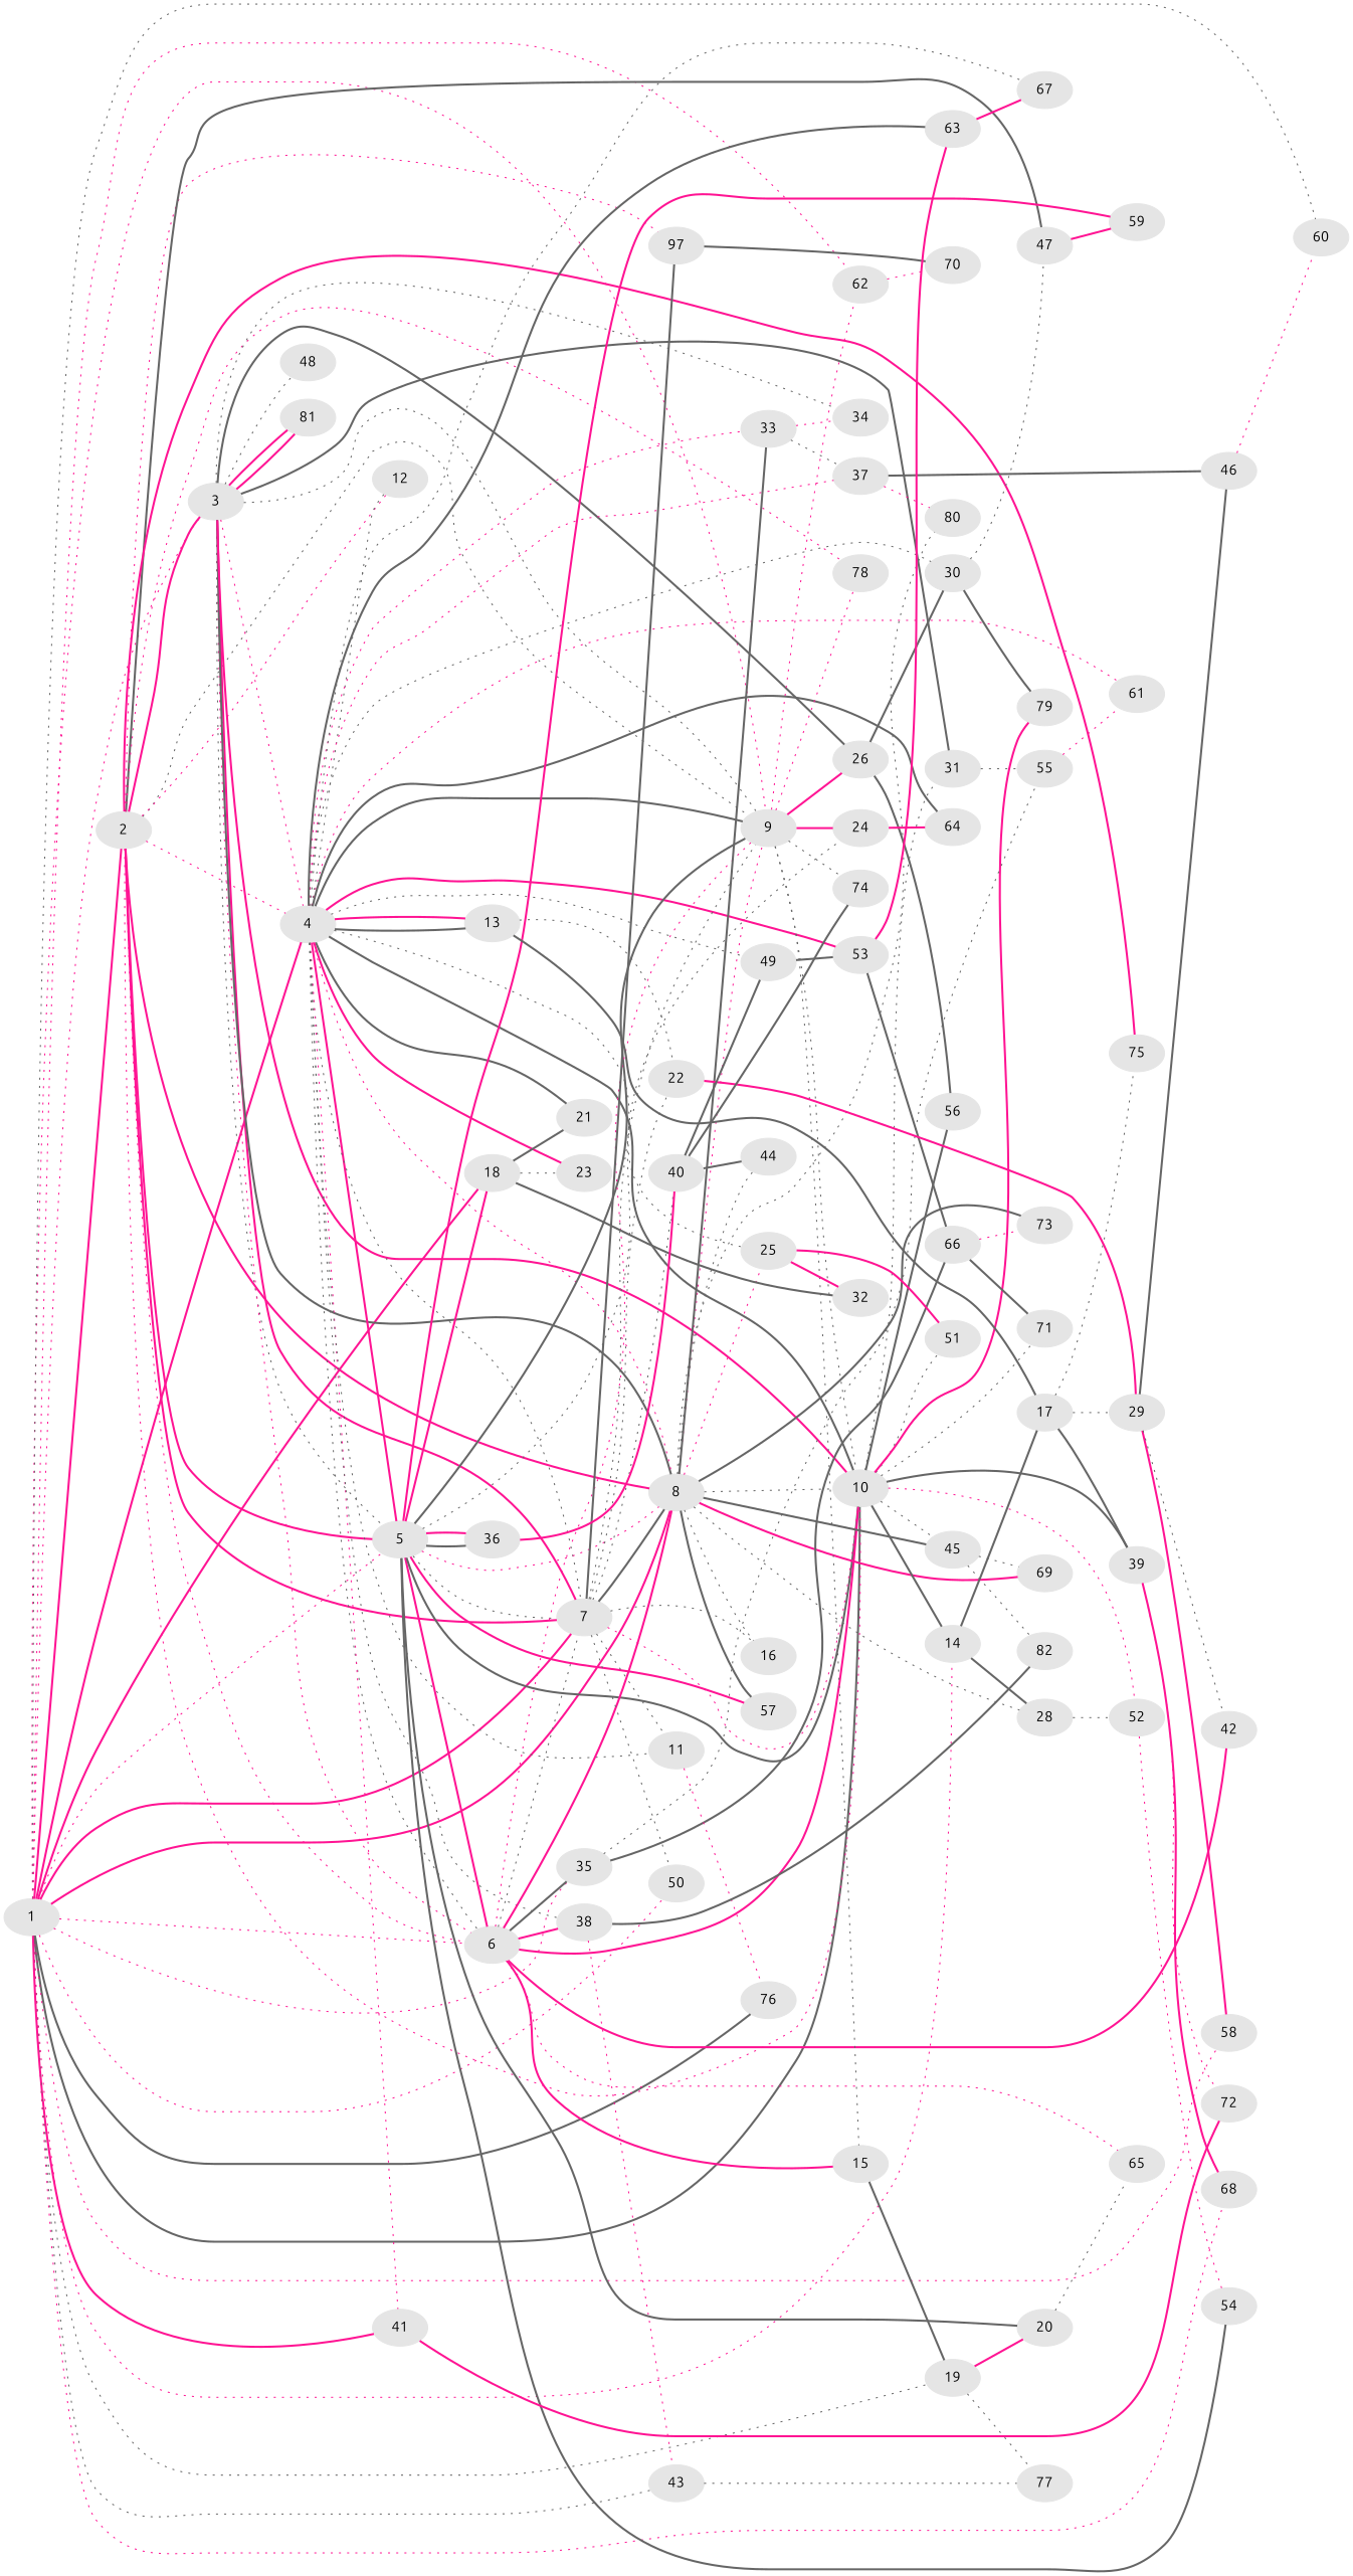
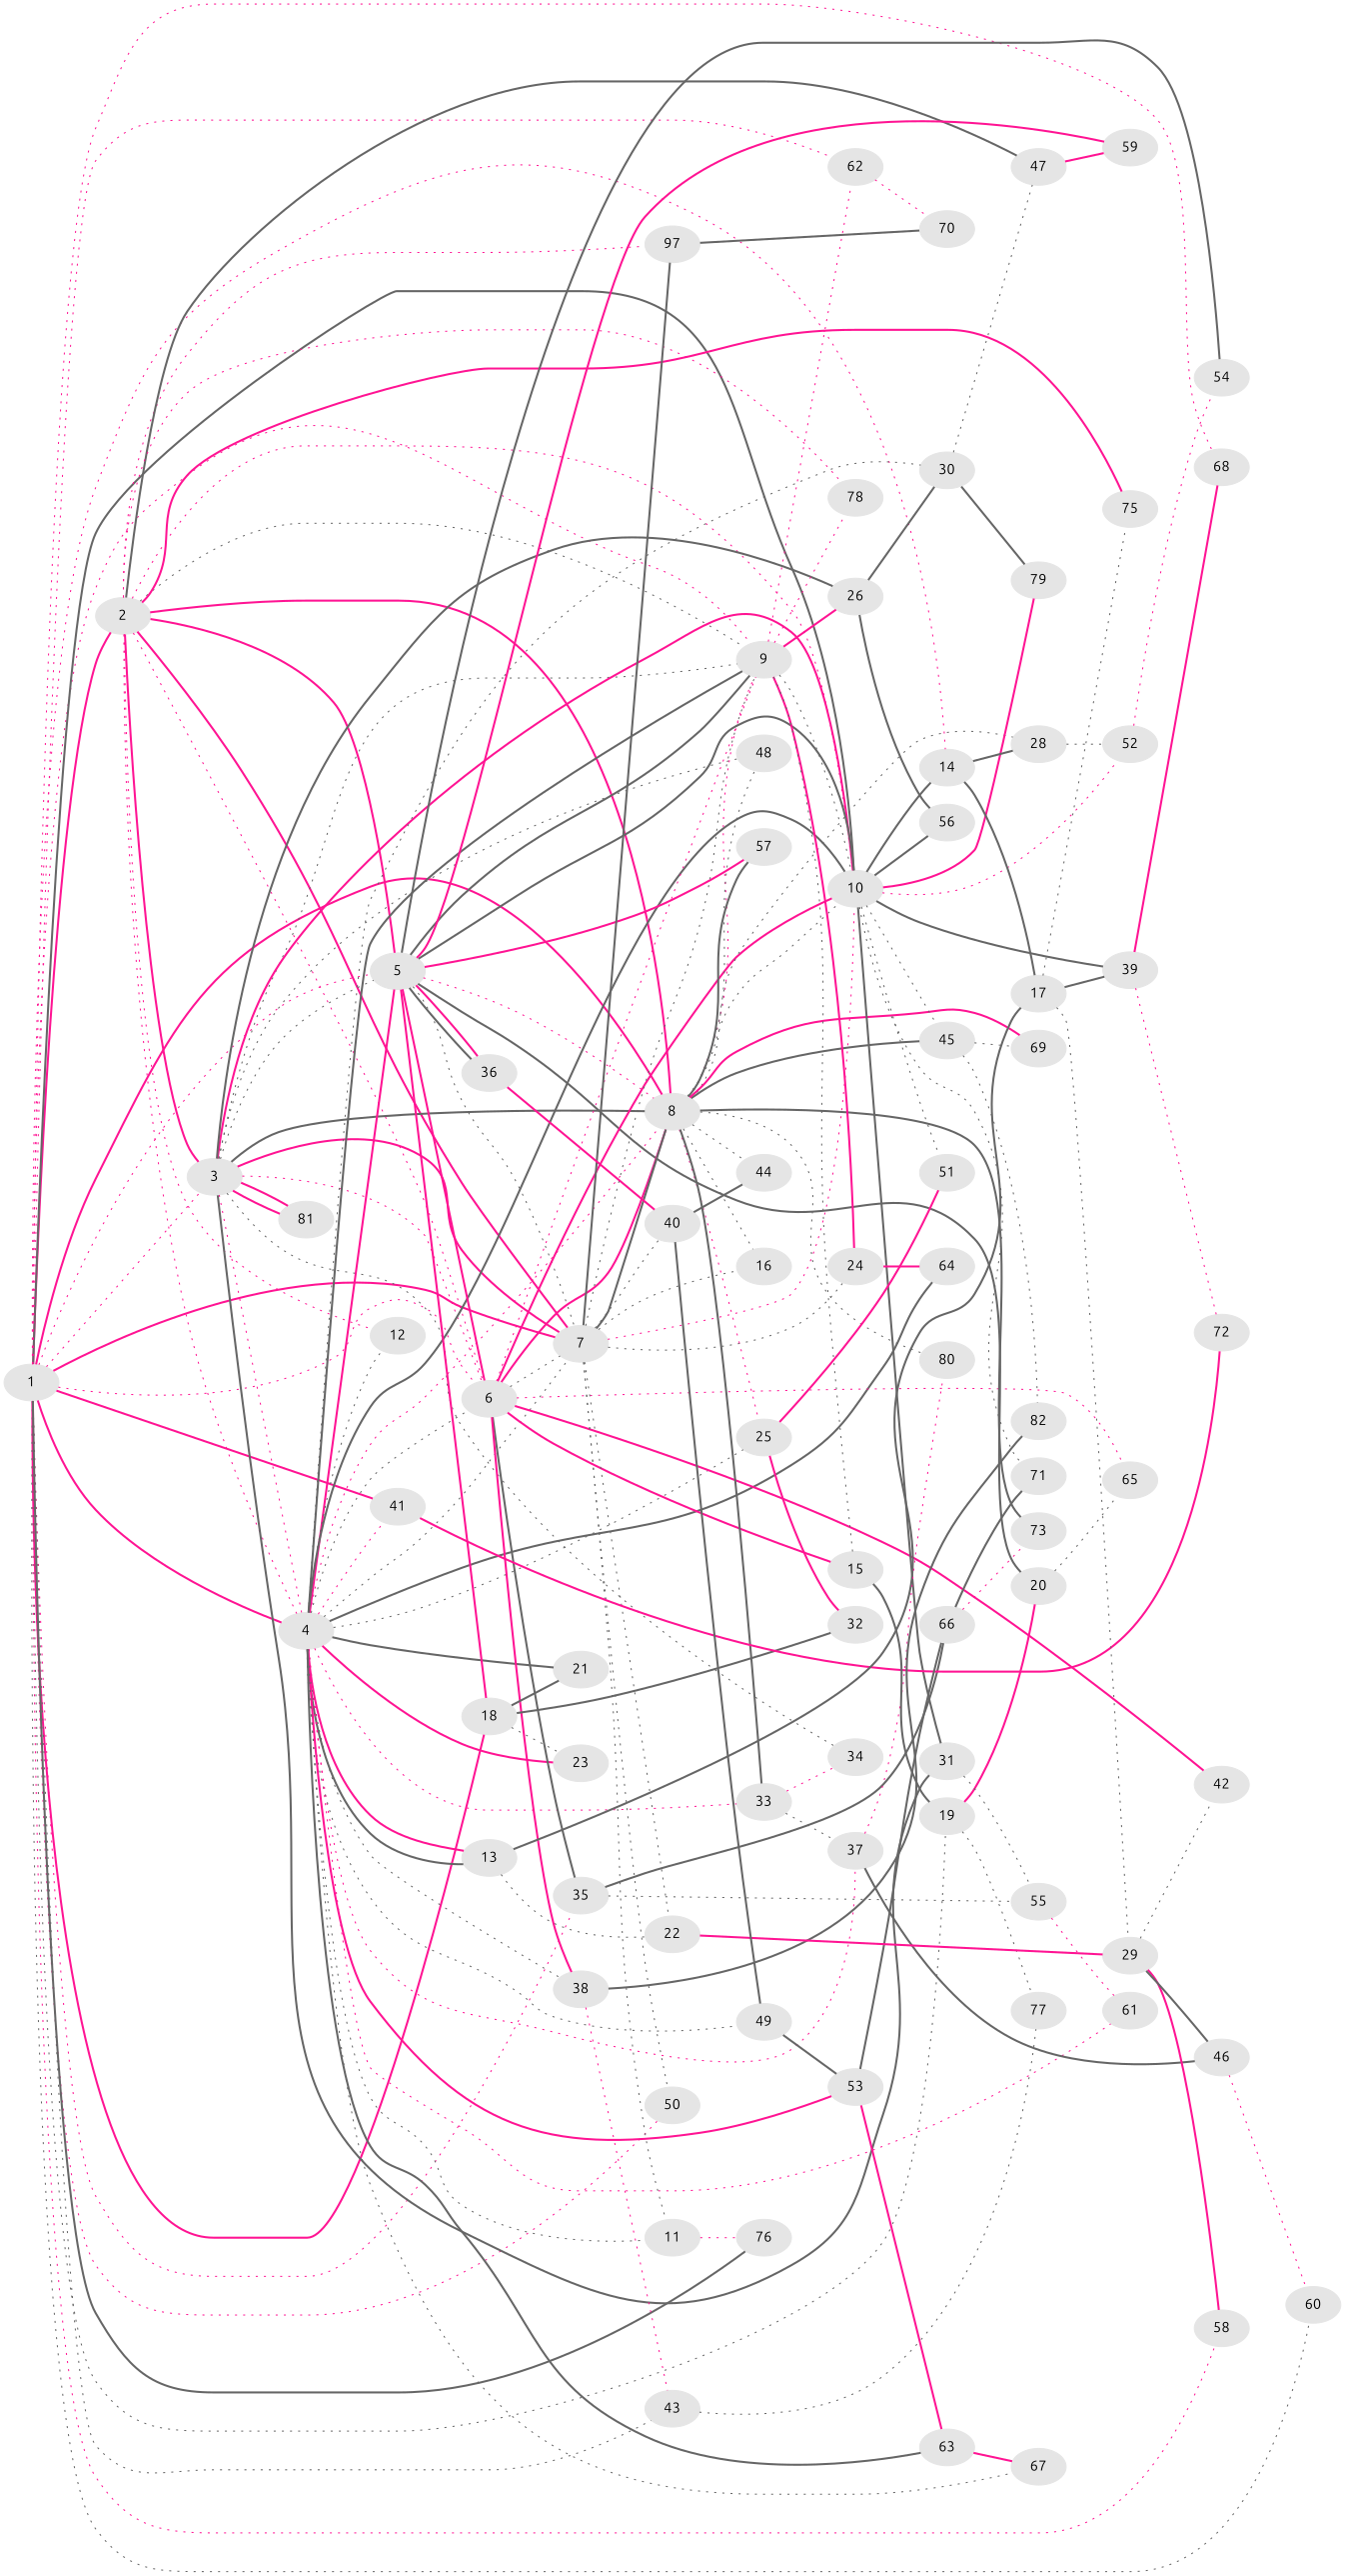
  graph {
    fontname=Ubuntu
    rankdir=LR
    node [color=gray90 fontname=Ubuntu style=filled]
    edge [color=gray40 fontname=Ubuntu style=dotted]
    1
    2
    3
    4
    5
    6
    7
    8
    9
    10
    14
    18
    19
    35
    41
    43
    50
    58
    60
    62
    68
    76
    12
    n24 [label=97]
    47
    75
    78
    26
    31
    34
    48
    81
    11
    13
    21
    23
    25
    30
    33
    37
    38
    49
    53
    61
    63
    64
    67
    20
    24
    36
    54
    57
    59
    15
    42
    65
    16
    22
    40
    28
    44
    45
    69
    73
    80
-   74
    39
    51
    52
    56
    71
    79
    17
    32
    77
    66
    55
    72
    70
    46
    82
    29
    1 -- 2 [color=deeppink style=bold]
    1 -- 3 [color=deeppink]
    1 -- 4 [color=deeppink style=bold]
    1 -- 5 [color=deeppink]
    1 -- 6 [color=deeppink]
    1 -- 7 [color=deeppink style=bold]
    1 -- 8 [color=deeppink style=bold]
    1 -- 9 [color=deeppink]
    1 -- 10 [style=bold]
    1 -- 14 [color=deeppink]
    1 -- 18 [color=deeppink style=bold]
    1 -- 19
    1 -- 35 [color=deeppink]
    1 -- 41 [color=deeppink style=bold]
    1 -- 43
    1 -- 50 [color=deeppink]
    1 -- 58 [color=deeppink]
    1 -- 60
    1 -- 62 [color=deeppink]
    1 -- 68 [color=deeppink]
    1 -- 76 [style=bold]
    2 -- 3 [color=deeppink style=bold]
    2 -- 4 [color=deeppink]
    2 -- 5 [color=deeppink style=bold]
    2 -- 6 [color=deeppink]
    2 -- 7 [color=deeppink style=bold]
    2 -- 8 [color=deeppink style=bold]
    2 -- 9
    2 -- 10 [color=deeppink]
    2 -- 12 [color=deeppink]
    2 -- n24 [color=deeppink]
    2 -- 47 [style=bold]
    2 -- 75 [color=deeppink style=bold]
    2 -- 78 [color=deeppink]
    3 -- 4 [color=deeppink]
    3 -- 5
    3 -- 6 [color=deeppink]
    3 -- 7 [color=deeppink style=bold]
    3 -- 8 [style=bold]
    3 -- 9
    3 -- 10 [color=deeppink style=bold]
    3 -- 26 [style=bold]
    3 -- 31 [style=bold]
    3 -- 34
    3 -- 48
    3 -- 81 [color=deeppink style=bold]
    3 -- 81 [color=deeppink style=bold]
    4 -- 5 [color=deeppink style=bold]
    4 -- 6
    4 -- 7
    4 -- 8 [color=deeppink]
    4 -- 9 [style=bold]
    4 -- 10 [style=bold]
    4 -- 41 [color=deeppink]
    4 -- 12
    4 -- 11
    4 -- 13 [style=bold]
    4 -- 13 [color=deeppink style=bold]
    4 -- 21 [style=bold]
    4 -- 23 [color=deeppink style=bold]
    4 -- 25
    4 -- 30
    4 -- 33 [color=deeppink]
    4 -- 37 [color=deeppink]
    4 -- 38
    4 -- 49
    4 -- 53 [color=deeppink style=bold]
    4 -- 61 [color=deeppink]
    4 -- 63 [style=bold]
    4 -- 64 [style=bold]
    4 -- 67
    5 -- 6 [color=deeppink style=bold]
    5 -- 7
    5 -- 8 [color=deeppink]
    5 -- 9 [style=bold]
    5 -- 10 [style=bold]
    5 -- 18 [color=deeppink style=bold]
    5 -- 20 [style=bold]
-   5 -- 24
+   7 -- 24
    5 -- 36 [style=bold]
    5 -- 36 [color=deeppink style=bold]
    5 -- 54 [style=bold]
    5 -- 57 [color=deeppink style=bold]
    5 -- 59 [color=deeppink style=bold]
    6 -- 7
    6 -- 8 [color=deeppink style=bold]
    6 -- 9 [color=deeppink]
    6 -- 10 [color=deeppink style=bold]
    6 -- 35 [style=bold]
    6 -- 38 [color=deeppink style=bold]
    6 -- 15 [color=deeppink style=bold]
    6 -- 42 [color=deeppink style=bold]
    6 -- 65 [color=deeppink]
    7 -- 8 [style=bold]
    7 -- 9
    7 -- 10 [color=deeppink]
    7 -- 50
    7 -- n24 [style=bold]
    7 -- 11
    7 -- 16
    7 -- 22
    7 -- 40
    8 -- 9 [color=deeppink]
    8 -- 10
+   8 -- 48
    8 -- 25 [color=deeppink]
    8 -- 33 [style=bold]
    8 -- 57 [style=bold]
    8 -- 16
    8 -- 28
    8 -- 44
    8 -- 45 [style=bold]
    8 -- 69 [color=deeppink style=bold]
    8 -- 73 [style=bold]
    8 -- 80
    9 -- 10
    9 -- 62 [color=deeppink]
    9 -- 78 [color=deeppink]
    9 -- 26 [color=deeppink style=bold]
    9 -- 24 [color=deeppink style=bold]
    9 -- 15
-   9 -- 74
    10 -- 14 [style=bold]
-   10 -- 31
+   10 -- 31 [style=bold]
    10 -- 45
    10 -- 39 [style=bold]
    10 -- 51
    10 -- 52 [color=deeppink]
    10 -- 56 [style=bold]
    10 -- 71
    10 -- 79 [color=deeppink style=bold]
    14 -- 28 [style=bold]
    14 -- 17 [style=bold]
    18 -- 21 [style=bold]
    18 -- 23
    18 -- 32 [style=bold]
    19 -- 20 [color=deeppink style=bold]
    19 -- 77
    35 -- 66 [style=bold]
    35 -- 55
    41 -- 72 [color=deeppink style=bold]
    43 -- 77
    62 -- 70 [color=deeppink]
    n24 -- 70 [style=bold]
    47 -- 59 [color=deeppink style=bold]
    26 -- 30 [style=bold]
    26 -- 56 [style=bold]
    31 -- 55
    11 -- 76 [color=deeppink]
    13 -- 22
    13 -- 17 [style=bold]
    25 -- 51 [color=deeppink style=bold]
    25 -- 32 [color=deeppink style=bold]
    30 -- 47
    30 -- 79 [style=bold]
    33 -- 34 [color=deeppink]
    33 -- 37
    37 -- 80 [color=deeppink]
    37 -- 46 [style=bold]
    38 -- 43 [color=deeppink]
    38 -- 82 [style=bold]
    49 -- 53 [style=bold]
    53 -- 63 [color=deeppink style=bold]
    53 -- 66 [style=bold]
    63 -- 67 [color=deeppink style=bold]
    20 -- 65
    24 -- 64 [color=deeppink style=bold]
    36 -- 40 [color=deeppink style=bold]
    15 -- 19 [style=bold]
    22 -- 29 [color=deeppink style=bold]
    40 -- 49 [style=bold]
    40 -- 44 [style=bold]
-   40 -- 74 [style=bold]
    28 -- 52
    45 -- 69
    45 -- 82
    39 -- 68 [color=deeppink style=bold]
    39 -- 72 [color=deeppink]
    52 -- 54 [color=deeppink]
    17 -- 75
    17 -- 39 [style=bold]
    17 -- 29
    66 -- 73 [color=deeppink]
    66 -- 71 [style=bold]
    55 -- 61 [color=deeppink]
    46 -- 60 [color=deeppink]
    29 -- 58 [color=deeppink style=bold]
    29 -- 42
    29 -- 46 [style=bold]
  }
